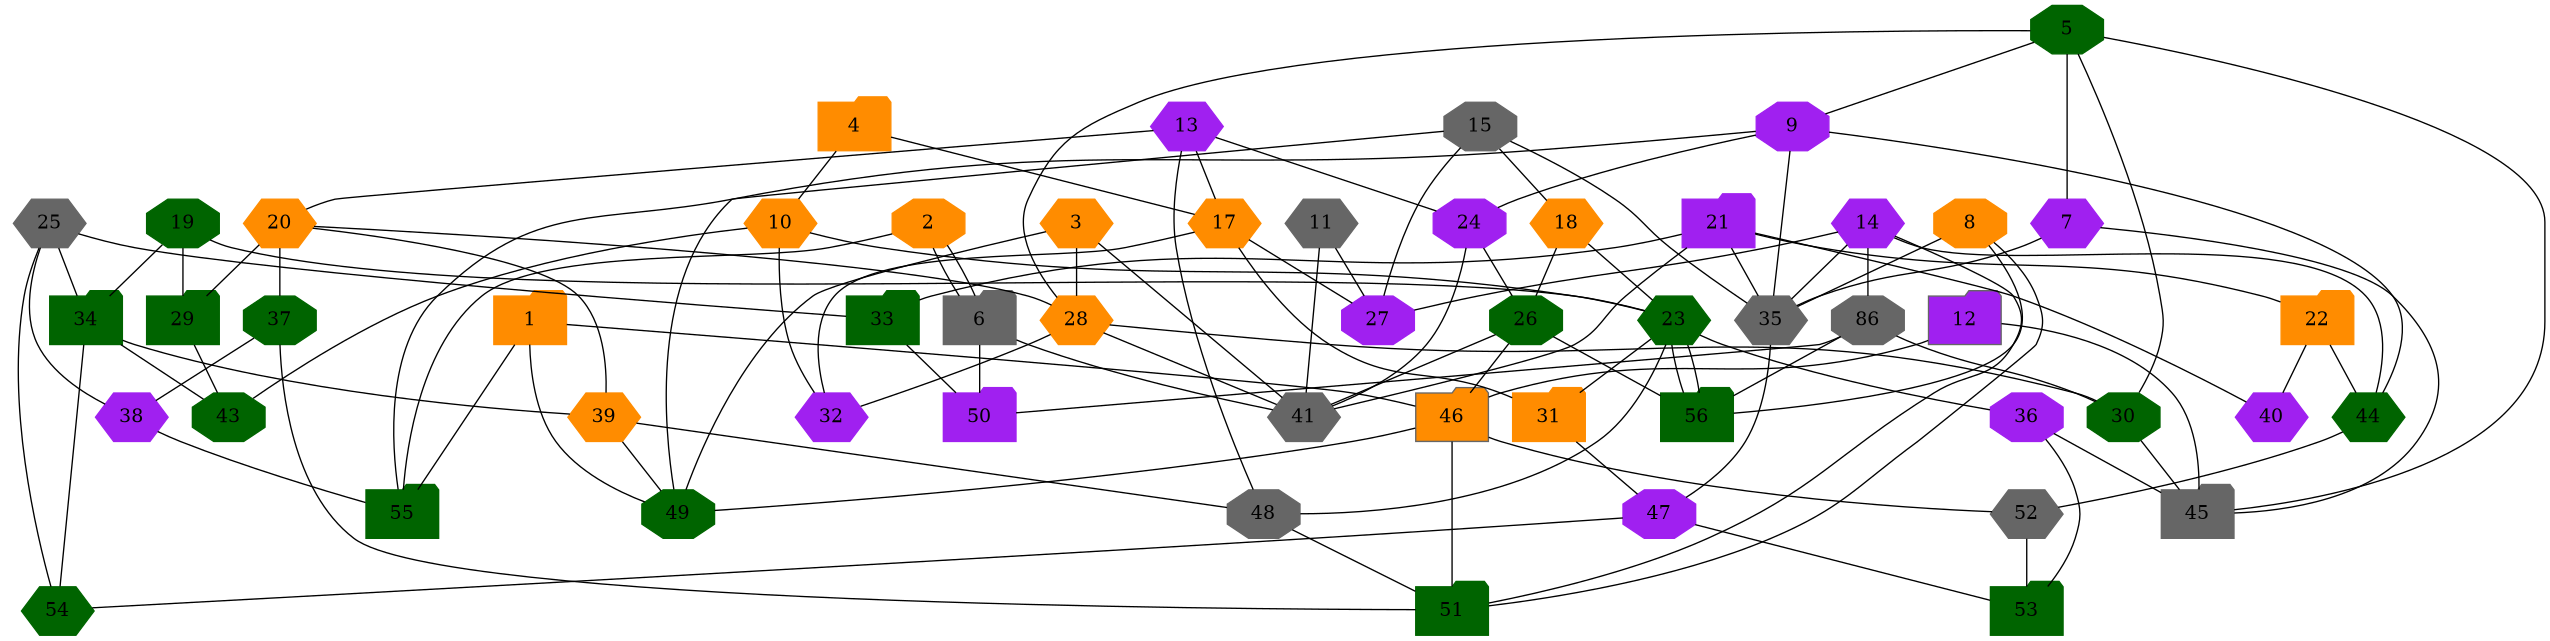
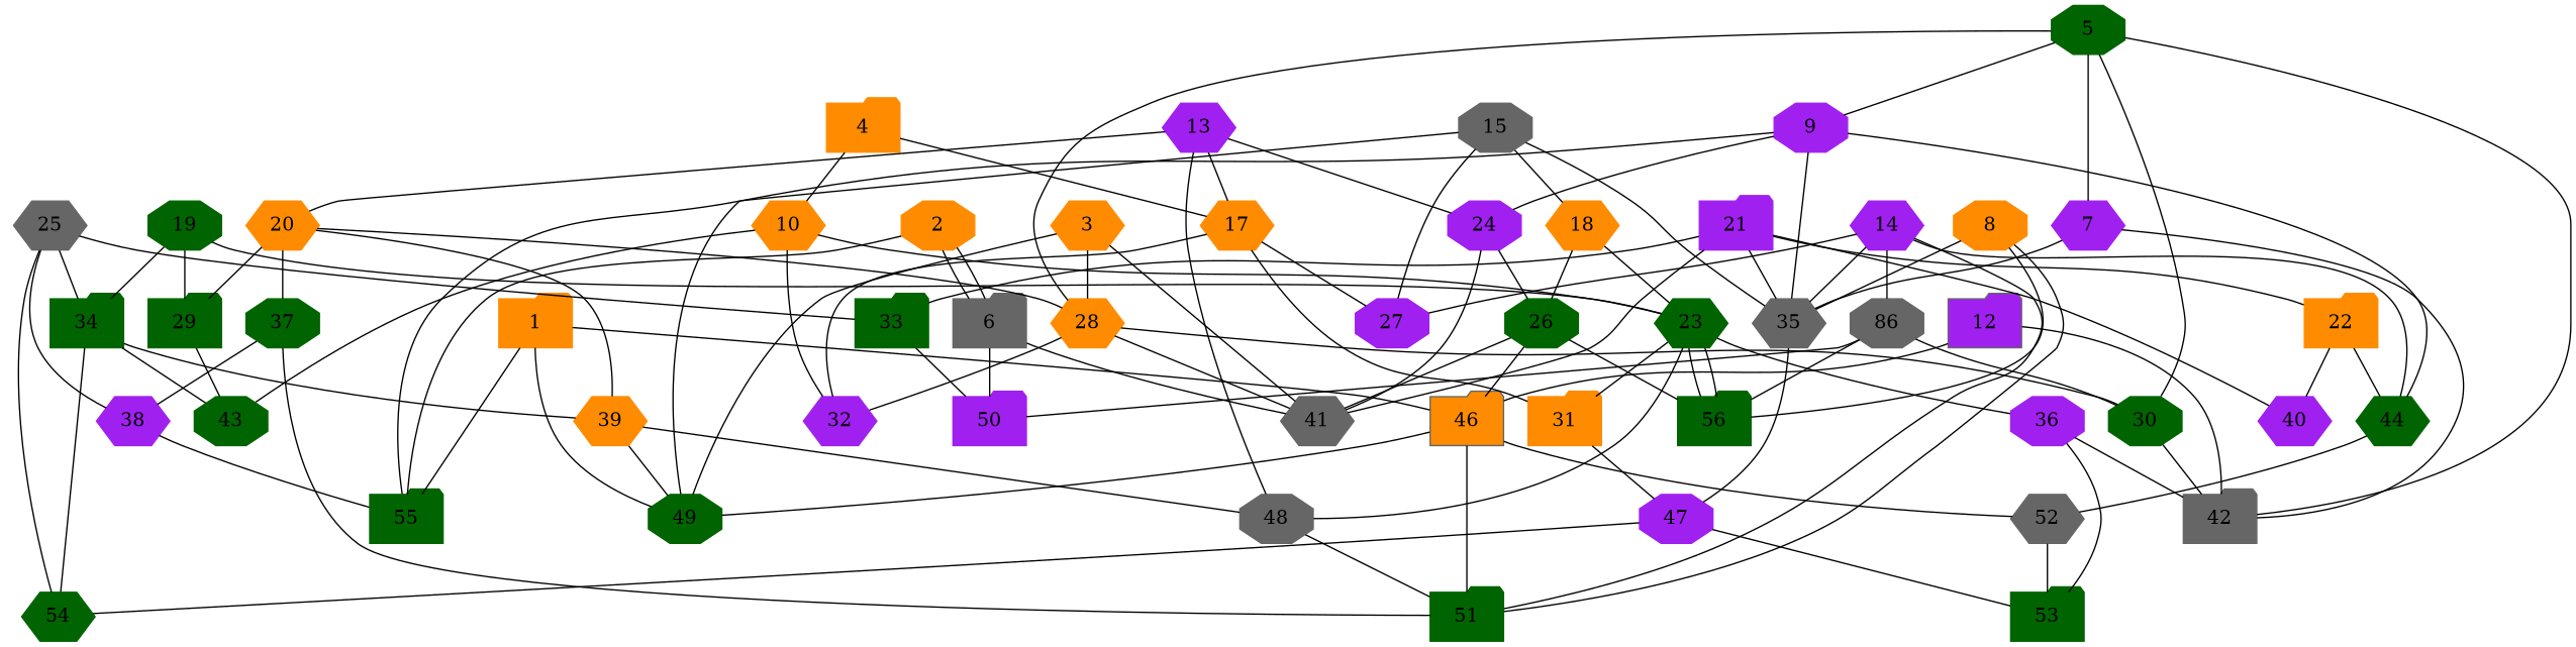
  graph {
    node [color=darkgreen shape=hexagon style=filled]
    1 [color=darkorange shape=folder]
    46 [color=gray40 fillcolor=darkorange shape=folder]
    49 [shape=octagon]
    55 [shape=folder]
    51 [shape=folder]
    52 [color=gray40]
    2 [color=darkorange shape=octagon]
    6 [color=gray40 shape=folder]
    41 [color=gray40]
    50 [color=purple shape=folder]
    3 [color=darkorange]
    28 [color=darkorange]
    30 [shape=octagon]
    32 [color=purple]
    4 [color=darkorange shape=folder]
    10 [color=darkorange]
    17 [color=darkorange]
    23
    43 [shape=octagon]
    27 [color=purple shape=octagon]
    31 [color=darkorange shape=folder]
    5 [shape=octagon]
    7 [color=purple]
    9 [color=purple shape=octagon]
-   45 [color=gray40 shape=folder]
+   45 [color=gray40 shape=folder label=42]
    35 [color=gray40]
    24 [color=purple shape=octagon]
    44
    47 [color=purple shape=octagon]
    8 [color=darkorange shape=octagon]
    56 [shape=folder]
    26 [shape=octagon]
    48 [color=gray40 shape=octagon]
    36 [color=purple shape=octagon]
-   11 [color=gray40]
    12 [color=gray40 fillcolor=purple shape=folder]
    13 [color=purple]
    20 [color=darkorange]
    29 [shape=folder]
    37 [shape=octagon]
    39 [color=darkorange]
    14 [color=purple]
    n43 [color=gray40 label=86 shape=octagon]
    15 [color=gray40 shape=octagon]
    18 [color=darkorange]
    19 [shape=octagon]
    34 [shape=folder]
    54
    38 [color=purple]
    21 [color=purple shape=folder]
    22 [color=darkorange shape=folder]
    33 [shape=folder]
    40 [color=purple]
    53 [shape=folder]
    25 [color=gray40]
    1 -- 46
    1 -- 49
    1 -- 55
    46 -- 49
    46 -- 51
    46 -- 52
    52 -- 53
    2 -- 55
    2 -- 6
    2 -- 6
    6 -- 41
    6 -- 50
    3 -- 49
    3 -- 41
    3 -- 28
    28 -- 41
    28 -- 30
    28 -- 32
    30 -- 45
    4 -- 10
    4 -- 17
    10 -- 32
    10 -- 23
    10 -- 43
    17 -- 32
    17 -- 27
    17 -- 31
    23 -- 31
    23 -- 56
    23 -- 56
    23 -- 48
    23 -- 36
    31 -- 47
    5 -- 28
    5 -- 30
    5 -- 7
    5 -- 9
    5 -- 45
    7 -- 45
    7 -- 35
    9 -- 55
    9 -- 35
    9 -- 24
    9 -- 44
    35 -- 47
    24 -- 41
    24 -- 26
    44 -- 52
    47 -- 54
    47 -- 53
    8 -- 51
    8 -- 35
    8 -- 56
    26 -- 46
    26 -- 41
    26 -- 56
    48 -- 51
    36 -- 45
    36 -- 53
-   11 -- 41
-   11 -- 27
    12 -- 46
    12 -- 45
    13 -- 17
    13 -- 24
    13 -- 48
    13 -- 20
    20 -- 28
    20 -- 29
    20 -- 37
    20 -- 39
    29 -- 43
    37 -- 51
    37 -- 38
    39 -- 49
    39 -- 48
    14 -- 51
    14 -- 27
    14 -- 35
    14 -- 44
    14 -- n43
    n43 -- 50
    n43 -- 30
    n43 -- 56
    15 -- 49
    15 -- 27
    15 -- 35
    15 -- 18
    18 -- 23
    18 -- 26
    19 -- 23
    19 -- 29
    19 -- 34
    34 -- 43
    34 -- 39
    34 -- 54
    38 -- 55
    21 -- 41
    21 -- 35
    21 -- 22
    21 -- 33
    21 -- 40
    22 -- 44
    22 -- 40
    33 -- 50
    25 -- 34
    25 -- 54
    25 -- 38
    25 -- 33
  }
